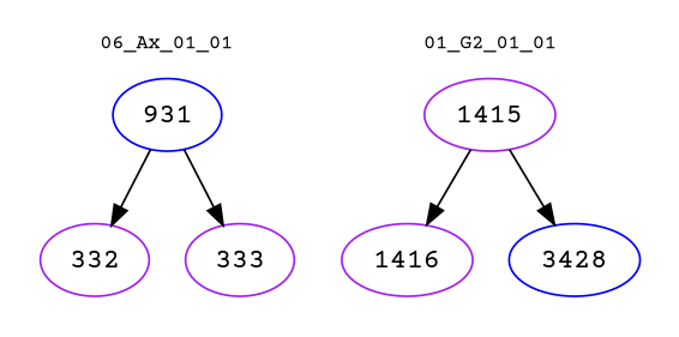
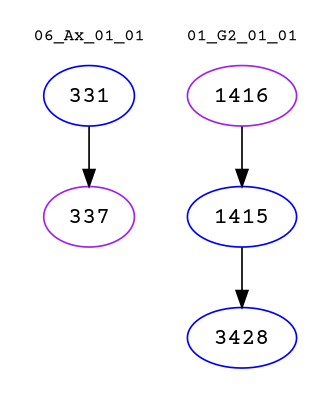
  digraph {
    fontname="Courier Prime"
    node [color=blue fontname="Courier Prime"]
    edge [color=black fontname="Courier Prime"]
-   n1 [label=931]
-   n2 [color=purple label=332]
-   n3 [color=purple label=333]
-   n4 [color=purple label=1415]
+   n1 [label=331]
+   n3 [color=purple label=337]
+   n4 [label=1415]
    n5 [color=purple label=1416]
    n6 [label=3428]
    subgraph cluster_1 {
      color=white
      fontsize=10
      label="06_Ax_01_01"
      n1
-     n2
      n3
    }
    subgraph cluster_2 {
      color=white
      fontsize=10
      label="01_G2_01_01"
      n4
      n5
      n6
    }
-   n1 -> n2
    n1 -> n3
-   n4 -> n5
+   n5 -> n4
    n4 -> n6
  }
